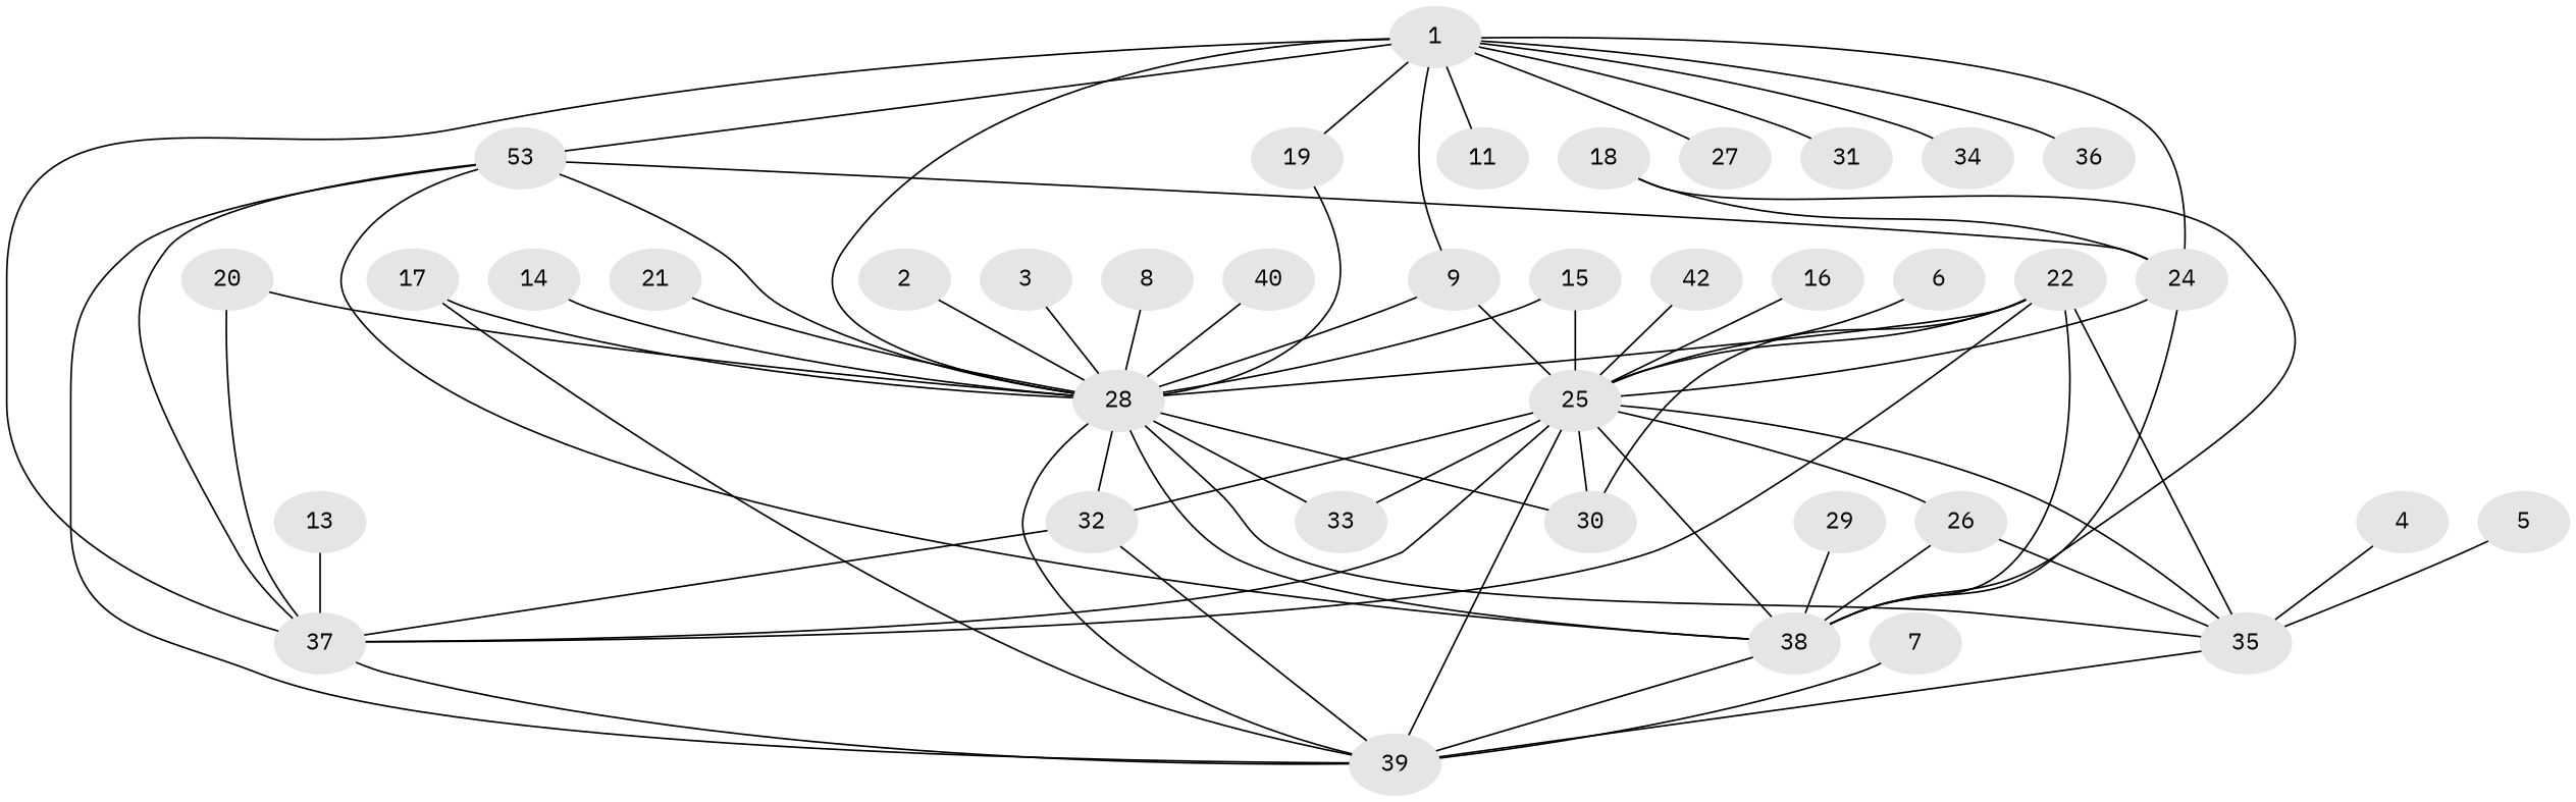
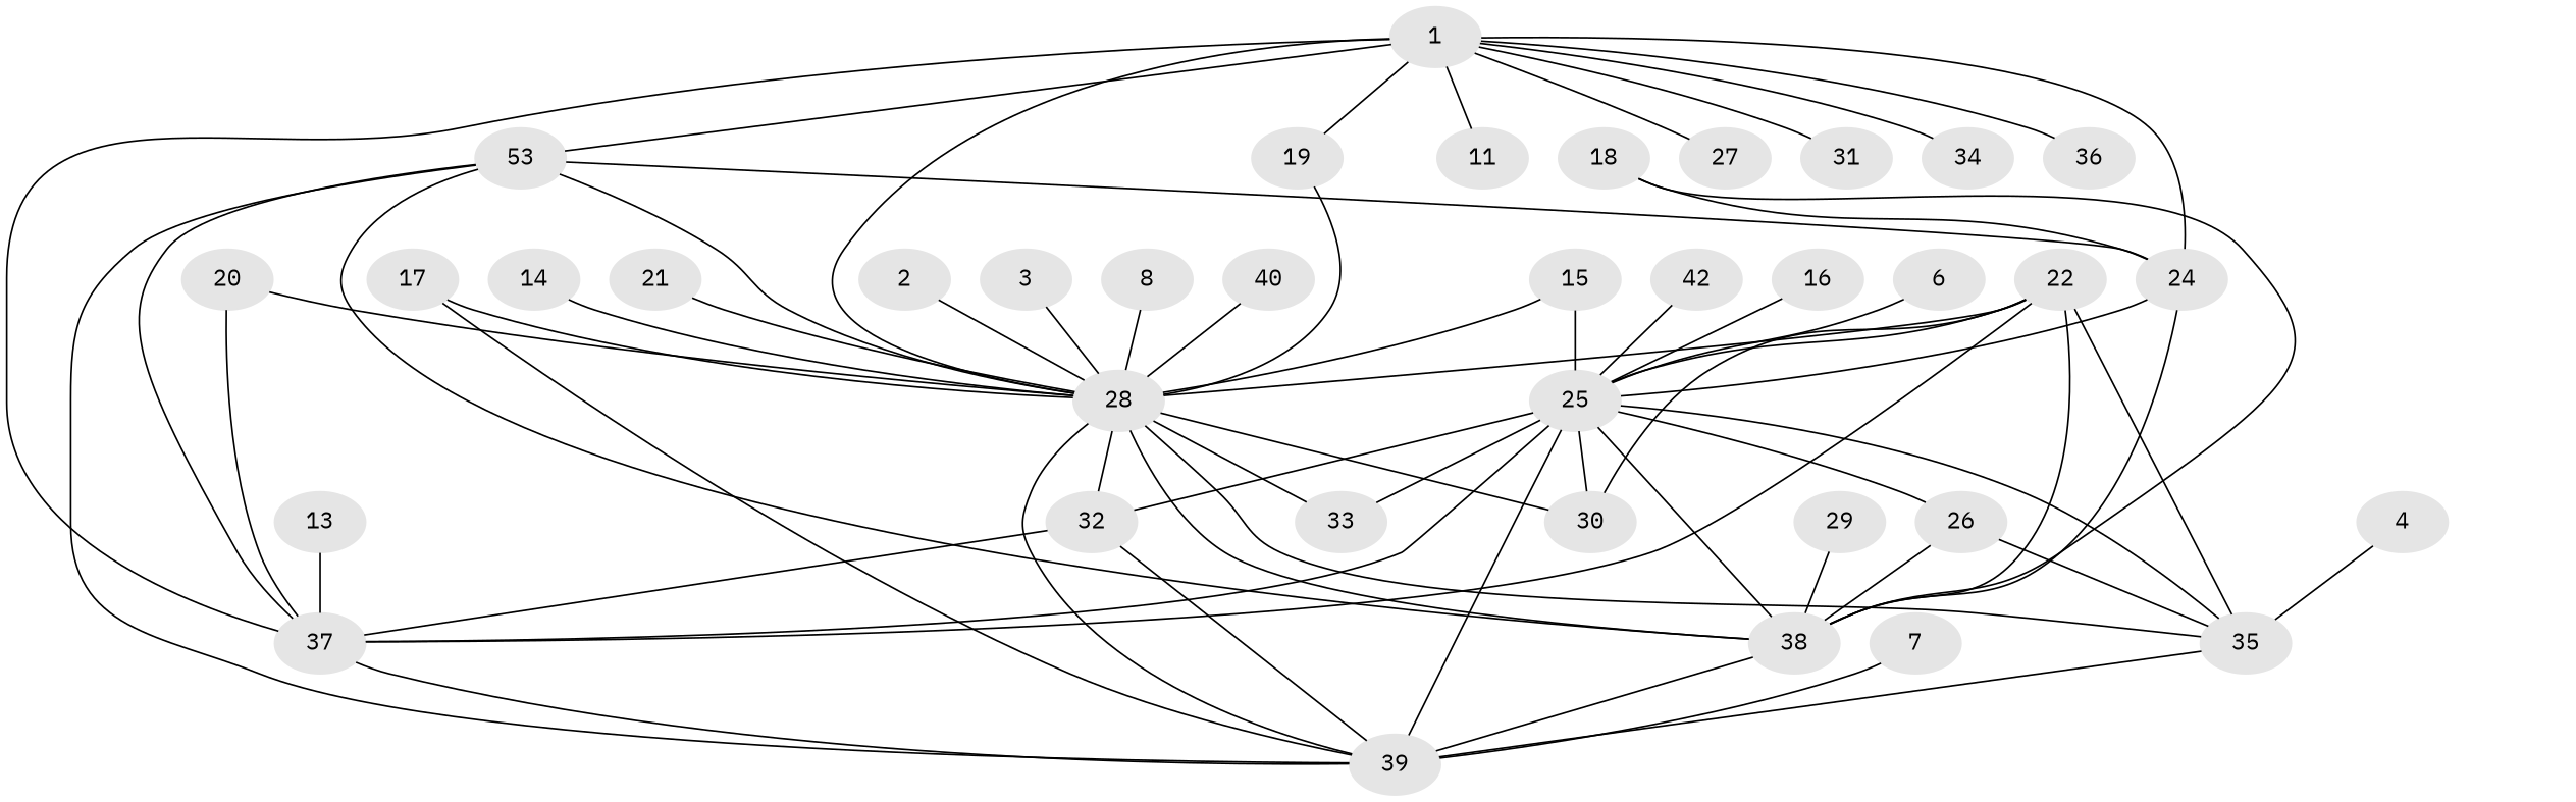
  graph {
    fontname="IBM Plex Mono"
    node [color=gray90 fontname="IBM Plex Mono" style=filled]
    edge [fontname="IBM Plex Mono" weight=1.0]
    1
-   9
    11
    19
    n5 [label=53]
    24
    27
    28
    31
    34
    36
    37
    25
    39
    38
    35
    30
    32
    33
    2
    3
    4
-   5
    6
    26
    7
    8
    n28 [label=40]
    n29 [label=42]
    13
    14
    15
    16
    17
    18
    20
    21
    22
    29
-   1 -- 9
    1 -- 11
    1 -- 19
    1 -- n5
    1 -- 24
    1 -- 27
    1 -- 28
    1 -- 31
    1 -- 34
    1 -- 36
    1 -- 37 [weight=2.0]
-   9 -- 28
-   9 -- 25
    19 -- 28
    n5 -- 24
    n5 -- 28
    n5 -- 37
    n5 -- 39
    n5 -- 38
    24 -- 25
    24 -- 38
    28 -- 39
    28 -- 38
    28 -- 35
    28 -- 30 [weight=3.0]
    28 -- 32 [weight=3.0]
    28 -- 33
    37 -- 39
    25 -- 37
    25 -- 39 [weight=2.0]
    25 -- 38 [weight=2.0]
    25 -- 35
    25 -- 30
    25 -- 32
    25 -- 33 [weight=2.0]
    25 -- 26
    38 -- 39
    35 -- 39
    32 -- 37
    32 -- 39
    2 -- 28
    3 -- 28
    4 -- 35
-   5 -- 35
    6 -- 25
    26 -- 38
    26 -- 35
    7 -- 39
    8 -- 28
    n28 -- 28
    n29 -- 25
    13 -- 37
    14 -- 28
    15 -- 28
    15 -- 25
    16 -- 25
    17 -- 28
    17 -- 39
    18 -- 24
    18 -- 38
    20 -- 28
    20 -- 37
    21 -- 28
    22 -- 28
    22 -- 37
    22 -- 25
    22 -- 38 [weight=2.0]
    22 -- 35
    22 -- 30
    29 -- 38
  }
